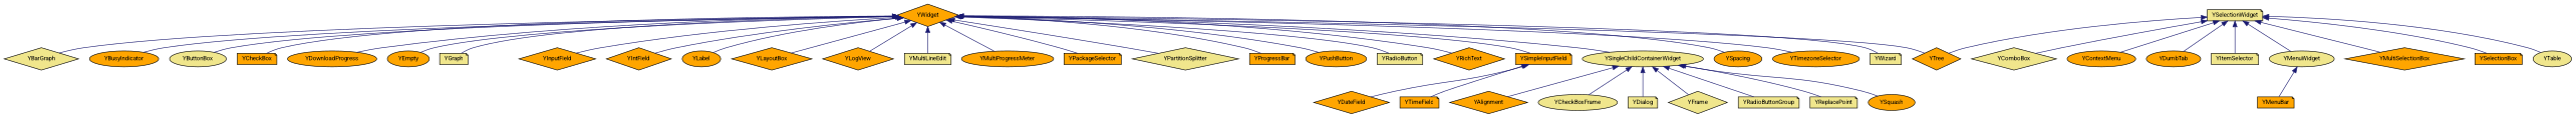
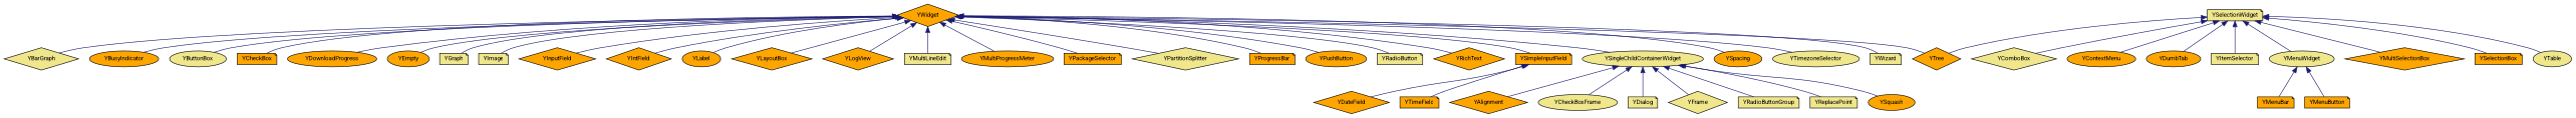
  digraph {
    fontname=Roboto
    rankdir=TB
    node [color=black fillcolor=orange fontname=Roboto fontsize=10 shape=note style=filled]
    edge [color=midnightblue dir=back fontname=Roboto fontsize=10 labelfontname=Helvetica labelfontsize=10 style=solid]
    n1 [fontcolor=black height=0.2 label=YWidget shape=diamond width=0.4]
    n2 [fillcolor=khaki height=0.2 label=YBarGraph shape=diamond width=0.4]
    n3 [height=0.2 label=YBusyIndicator shape=ellipse width=0.4]
    n4 [fillcolor=khaki height=0.2 label=YButtonBox shape=ellipse width=0.4]
    n5 [height=0.2 label=YCheckBox width=0.4]
    n6 [height=0.2 label=YDownloadProgress shape=ellipse width=0.4]
    n7 [height=0.2 label=YEmpty shape=ellipse width=0.4]
    n8 [fillcolor=khaki height=0.2 label=YGraph width=0.4]
+   n9 [fillcolor=khaki height=0.2 label=YImage width=0.4]
    n10 [height=0.2 label=YInputField shape=diamond width=0.4]
    n11 [height=0.2 label=YIntField shape=diamond width=0.4]
    n12 [height=0.2 label=YLabel shape=ellipse width=0.4]
    n13 [height=0.2 label=YLayoutBox shape=diamond width=0.4]
    n14 [height=0.2 label=YLogView shape=diamond width=0.4]
    n15 [fillcolor=khaki height=0.2 label=YMultiLineEdit width=0.4]
    n16 [height=0.2 label=YMultiProgressMeter shape=ellipse width=0.4]
    n17 [height=0.2 label=YPackageSelector width=0.4]
    n18 [fillcolor=khaki height=0.2 label=YPartitionSplitter shape=diamond width=0.4]
    n19 [height=0.2 label=YProgressBar width=0.4]
    n20 [height=0.2 label=YPushButton shape=ellipse width=0.4]
    n21 [fillcolor=khaki height=0.2 label=YRadioButton width=0.4]
    n22 [height=0.2 label=YRichText shape=diamond width=0.4]
    n23 [height=0.2 label=YSimpleInputField width=0.4]
    n24 [fillcolor=khaki height=0.2 label=YSingleChildContainerWidget shape=ellipse width=0.4]
    n25 [height=0.2 label=YSpacing shape=ellipse width=0.4]
-   n26 [height=0.2 label=YTimezoneSelector shape=ellipse width=0.4]
+   n26 [fillcolor=khaki height=0.2 label=YTimezoneSelector shape=ellipse width=0.4]
    n27 [fillcolor=khaki height=0.2 label=YWizard width=0.4]
    n28 [height=0.2 label=YTree shape=diamond width=0.4]
    n29 [fillcolor=khaki height=0.2 label=YSelectionWidget width=0.4]
    n30 [fillcolor=khaki height=0.2 label=YComboBox shape=diamond width=0.4]
    n31 [height=0.2 label=YContextMenu shape=ellipse width=0.4]
    n32 [height=0.2 label=YDumbTab shape=ellipse width=0.4]
    n33 [fillcolor=khaki height=0.2 label=YItemSelector width=0.4]
    n34 [fillcolor=khaki height=0.2 label=YMenuWidget shape=ellipse width=0.4]
    n35 [height=0.2 label=YMultiSelectionBox shape=diamond width=0.4]
    n36 [height=0.2 label=YSelectionBox width=0.4]
    n37 [fillcolor=khaki height=0.2 label=YTable shape=ellipse width=0.4]
    n38 [height=0.2 label=YDateField shape=diamond width=0.4]
    n39 [height=0.2 label=YTimeField width=0.4]
    n40 [height=0.2 label=YAlignment shape=diamond width=0.4]
    n41 [fillcolor=khaki height=0.2 label=YCheckBoxFrame shape=ellipse width=0.4]
    n42 [fillcolor=khaki height=0.2 label=YDialog width=0.4]
    n43 [fillcolor=khaki height=0.2 label=YFrame shape=diamond width=0.4]
    n44 [fillcolor=khaki height=0.2 label=YRadioButtonGroup width=0.4]
    n45 [fillcolor=khaki height=0.2 label=YReplacePoint width=0.4]
    n46 [height=0.2 label=YSquash shape=ellipse width=0.4]
    n47 [height=0.2 label=YMenuBar width=0.4]
+   n48 [height=0.2 label=YMenuButton width=0.4]
    n1 -> n2
    n1 -> n3
    n1 -> n4
    n1 -> n5
    n1 -> n6
    n1 -> n7
    n1 -> n8
+   n1 -> n9
    n1 -> n10
    n1 -> n11
    n1 -> n12
    n1 -> n13
    n1 -> n14
    n1 -> n15
    n1 -> n16
    n1 -> n17
    n1 -> n18
    n1 -> n19
    n1 -> n20
    n1 -> n21
    n1 -> n22
    n1 -> n23
    n1 -> n24
    n1 -> n25
    n1 -> n26
    n1 -> n27
    n1 -> n28
    n23 -> n38
    n23 -> n39
    n24 -> n40
    n24 -> n41
    n24 -> n42
    n24 -> n43
    n24 -> n44
    n24 -> n45
    n24 -> n46
    n29 -> n28
    n29 -> n30
    n29 -> n31
    n29 -> n32
    n29 -> n33
    n29 -> n34
    n29 -> n35
    n29 -> n36
    n29 -> n37
    n34 -> n47
+   n34 -> n48
  }
